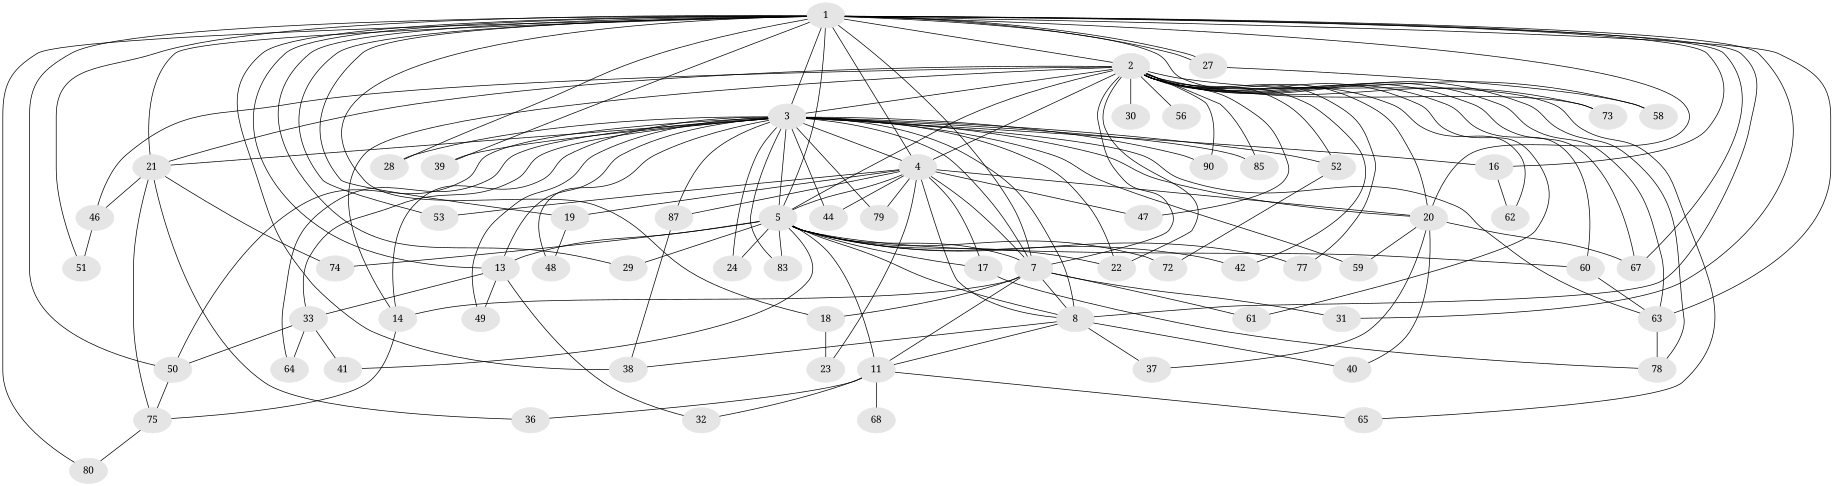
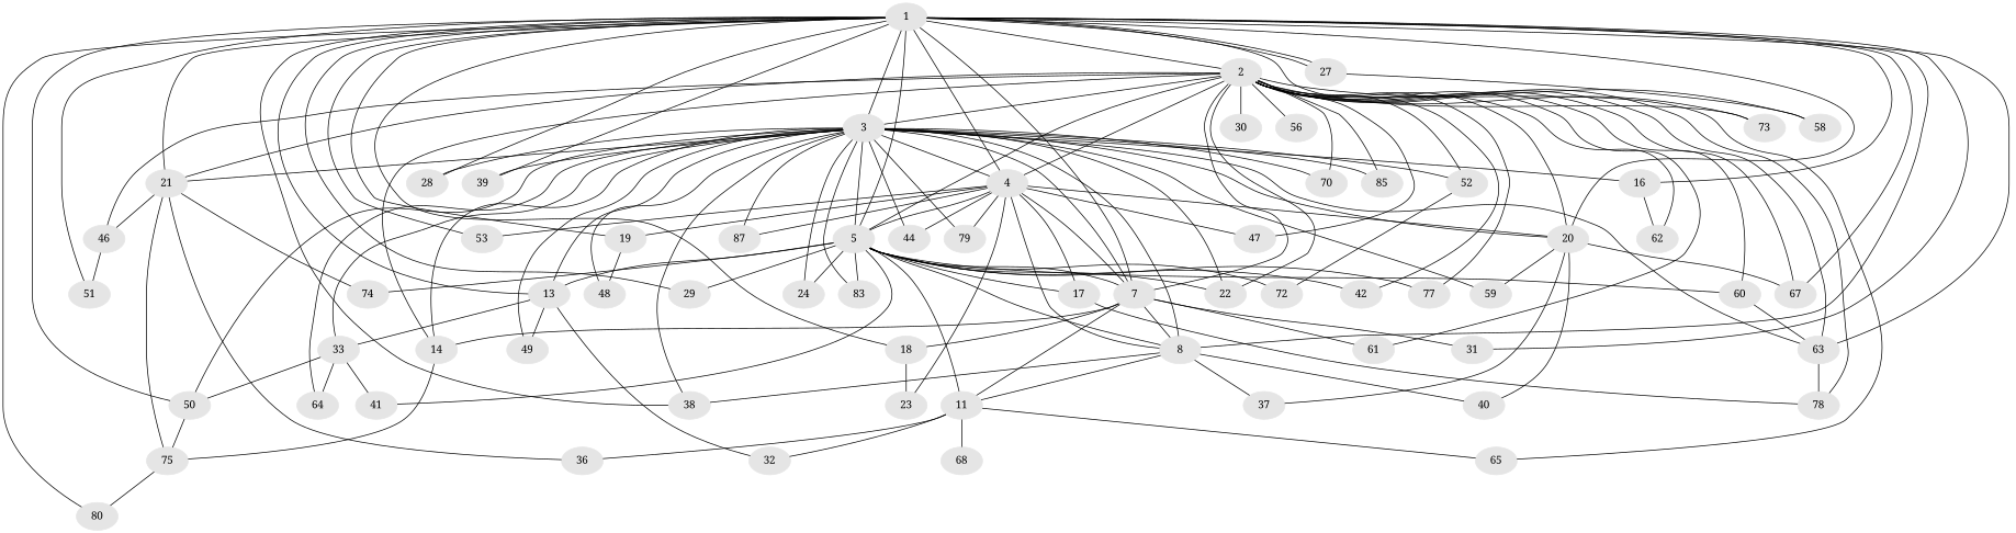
  graph {
    fontname="Noto Serif"
    node [color=gray90 fontname="Noto Serif" style=filled]
    edge [fontname="Noto Serif"]
    1 [super="+25"]
    2 [super="+9"]
    3 [super="+10"]
    4 [super="+69"]
    5 [super="+6"]
    7 [super="+76"]
    8 [super="+34"]
    13 [super="+43"]
    16
    18
    19
    20 [super="+35"]
    21 [super="+54"]
    27
    28
    29
    31
    38 [super="+55"]
    39
    50
    51
    53
    63 [super="+81"]
    67 [super="+71"]
    73
    80
    14 [super="+15"]
    22 [super="+82"]
    30
    42
    46
    47
    52
    56
    58
    60 [super="+66"]
    61
    62
    65
-   70 [label=90]
+   70
    77
    78
    85
    24
    33 [super="+57"]
    44
    48
    49
    59
    64
    79
    83
    87
    17 [super="+86"]
    23
    11 [super="+12"]
    41
    72
    74
    37
    40
    32
    36
    75 [super="+84"]
    68
    1 -- 2 [weight=2]
    1 -- 3 [weight=2]
    1 -- 4 [weight=2]
    1 -- 5 [weight=2]
    1 -- 7
    1 -- 8 [weight=2]
    1 -- 13
    1 -- 16
    1 -- 18
    1 -- 19
    1 -- 20
    1 -- 21
    1 -- 27
    1 -- 27
    1 -- 28
    1 -- 29
    1 -- 31
    1 -- 38
    1 -- 39
    1 -- 50
    1 -- 51
    1 -- 53
    1 -- 63
    1 -- 67
    1 -- 73
    1 -- 80
    2 -- 3 [weight=4]
    2 -- 4 [weight=2]
    2 -- 5 [weight=4]
    2 -- 7 [weight=2]
    2 -- 20
    2 -- 21
    2 -- 63
    2 -- 67
    2 -- 73
    2 -- 14
    2 -- 22
    2 -- 30 [weight=2]
    2 -- 42
    2 -- 46
    2 -- 47
    2 -- 52
    2 -- 56 [weight=2]
    2 -- 58
    2 -- 60
    2 -- 61
    2 -- 62
    2 -- 65
    2 -- 70
    2 -- 77
    2 -- 78
    2 -- 85
    3 -- 4 [weight=2]
    3 -- 5 [weight=4]
    3 -- 7 [weight=2]
    3 -- 8 [weight=2]
    3 -- 13
    3 -- 16
    3 -- 20
    3 -- 21
    3 -- 28
-   87 -- 38
+   3 -- 38
    3 -- 39
    3 -- 50
    3 -- 63
    3 -- 14
    3 -- 22
    3 -- 52
    3 -- 70
    3 -- 85
    3 -- 24
    3 -- 33
    3 -- 44
    3 -- 48
    3 -- 49
    3 -- 59
    3 -- 64
    3 -- 79
    3 -- 83
    3 -- 87
    4 -- 5 [weight=2]
    4 -- 7
    4 -- 8
    4 -- 19
    4 -- 20
    4 -- 53
    4 -- 47
    4 -- 44
    4 -- 79
    4 -- 87
    4 -- 17
    4 -- 23
    5 -- 7 [weight=2]
    5 -- 8 [weight=2]
    5 -- 13
    5 -- 29
    5 -- 22
    5 -- 42
    5 -- 60
    5 -- 77
    5 -- 24
    5 -- 83
    5 -- 17
    5 -- 11 [weight=2]
    5 -- 41
    5 -- 72
    5 -- 74
    7 -- 8
    7 -- 18
    7 -- 31
    7 -- 14
    7 -- 61
    7 -- 11
    8 -- 38
    8 -- 11
    8 -- 37
    8 -- 40
    13 -- 33
    13 -- 49
    13 -- 32
    16 -- 62
    18 -- 23
    19 -- 48
    20 -- 67
    20 -- 59
    20 -- 37
    20 -- 40
    21 -- 46
    21 -- 74
    21 -- 36
    21 -- 75
    27 -- 58
    50 -- 75
    63 -- 78
    14 -- 75
    46 -- 51
    52 -- 72
    60 -- 63
    33 -- 50
    33 -- 64
    33 -- 41
    17 -- 78
    11 -- 65
    11 -- 32
    11 -- 36
    11 -- 68
    75 -- 80
  }
